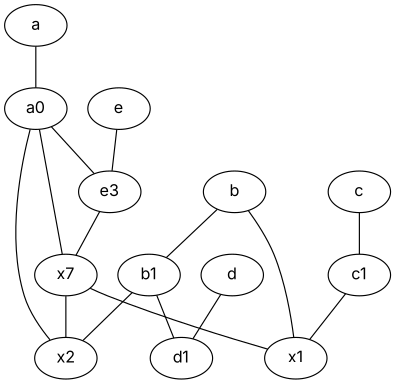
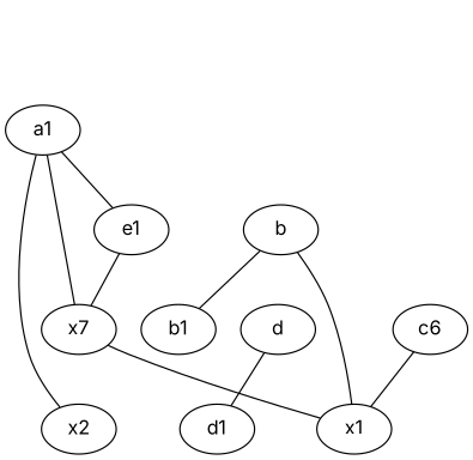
  graph {
    fontname=Inter
    node [fontname=Inter labelfontsize=50]
    edge [fontname=Inter]
    n1 [label=x7]
-   e1 [label=e3]
+   e1
    x2
    x1
-   a1 [label=a0]
-   c
-   c1
+   a1
+   c1 [label=c6]
    b
    b1
    d1
    d
-   e
-   a
-   n1 -- x2
    n1 -- x1
    e1 -- n1
    a1 -- n1
    a1 -- e1
    a1 -- x2
-   c -- c1
    c1 -- x1
    b -- x1
    b -- b1
-   b1 -- x2
-   b1 -- d1
    d -- d1
-   e -- e1
-   a -- a1
  }
